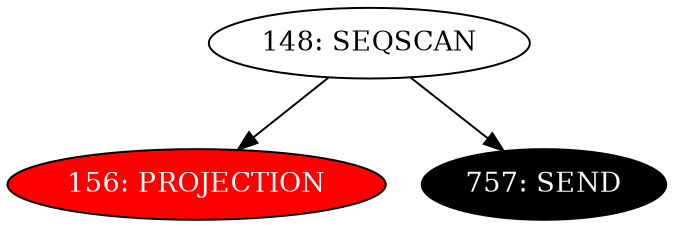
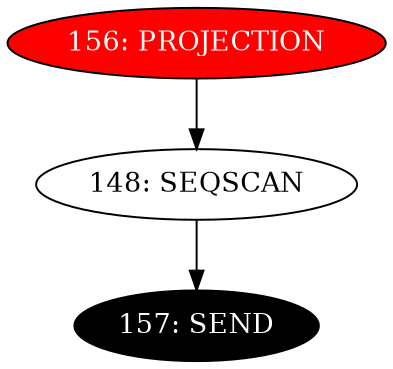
  digraph {
    node [fontcolor=white style=filled]
    n1 [label="148: SEQSCAN" fontcolor="" style=""]
    n2 [fillcolor=red label="156: PROJECTION"]
-   n3 [fillcolor=black label="757: SEND"]
-   n1 -> n2
+   n3 [fillcolor=black label="157: SEND"]
+   n2 -> n1
    n1 -> n3
  }
